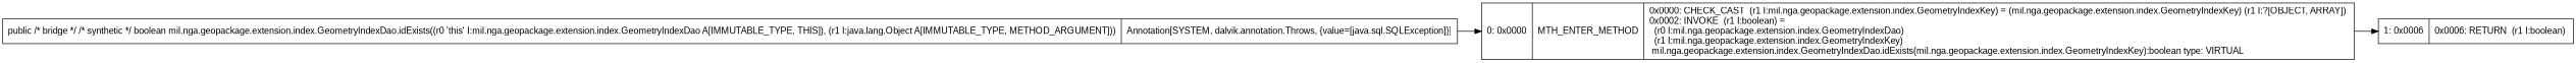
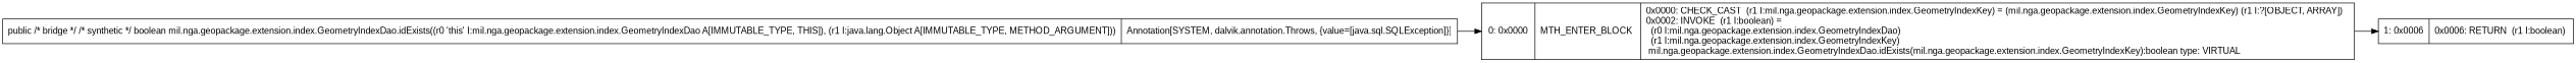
  digraph {
    rankdir=LR
    fontname="Liberation Sans"
    node [shape=record fontname="Liberation Sans"]
    edge [fontname="Liberation Sans"]
-   n1 [label="{0\:\ 0x0000|MTH_ENTER_METHOD\l|0x0000: CHECK_CAST  (r1 I:mil.nga.geopackage.extension.index.GeometryIndexKey) = (mil.nga.geopackage.extension.index.GeometryIndexKey) (r1 I:?[OBJECT, ARRAY]) \l0x0002: INVOKE  (r1 I:boolean) = \l  (r0 I:mil.nga.geopackage.extension.index.GeometryIndexDao)\l  (r1 I:mil.nga.geopackage.extension.index.GeometryIndexKey)\l mil.nga.geopackage.extension.index.GeometryIndexDao.idExists(mil.nga.geopackage.extension.index.GeometryIndexKey):boolean type: VIRTUAL \l}"]
+   n1 [label="{0\:\ 0x0000|MTH_ENTER_BLOCK\l|0x0000: CHECK_CAST  (r1 I:mil.nga.geopackage.extension.index.GeometryIndexKey) = (mil.nga.geopackage.extension.index.GeometryIndexKey) (r1 I:?[OBJECT, ARRAY]) \l0x0002: INVOKE  (r1 I:boolean) = \l  (r0 I:mil.nga.geopackage.extension.index.GeometryIndexDao)\l  (r1 I:mil.nga.geopackage.extension.index.GeometryIndexKey)\l mil.nga.geopackage.extension.index.GeometryIndexDao.idExists(mil.nga.geopackage.extension.index.GeometryIndexKey):boolean type: VIRTUAL \l}"]
    n2 [label="{1\:\ 0x0006|0x0006: RETURN  (r1 I:boolean) \l}"]
    n3 [label="{public \/* bridge *\/ \/* synthetic *\/ boolean mil.nga.geopackage.extension.index.GeometryIndexDao.idExists((r0 'this' I:mil.nga.geopackage.extension.index.GeometryIndexDao A[IMMUTABLE_TYPE, THIS]), (r1 I:java.lang.Object A[IMMUTABLE_TYPE, METHOD_ARGUMENT]))  | Annotation[SYSTEM, dalvik.annotation.Throws, \{value=[java.sql.SQLException]\}]\l}"]
    n1 -> n2
    n3 -> n1
  }
